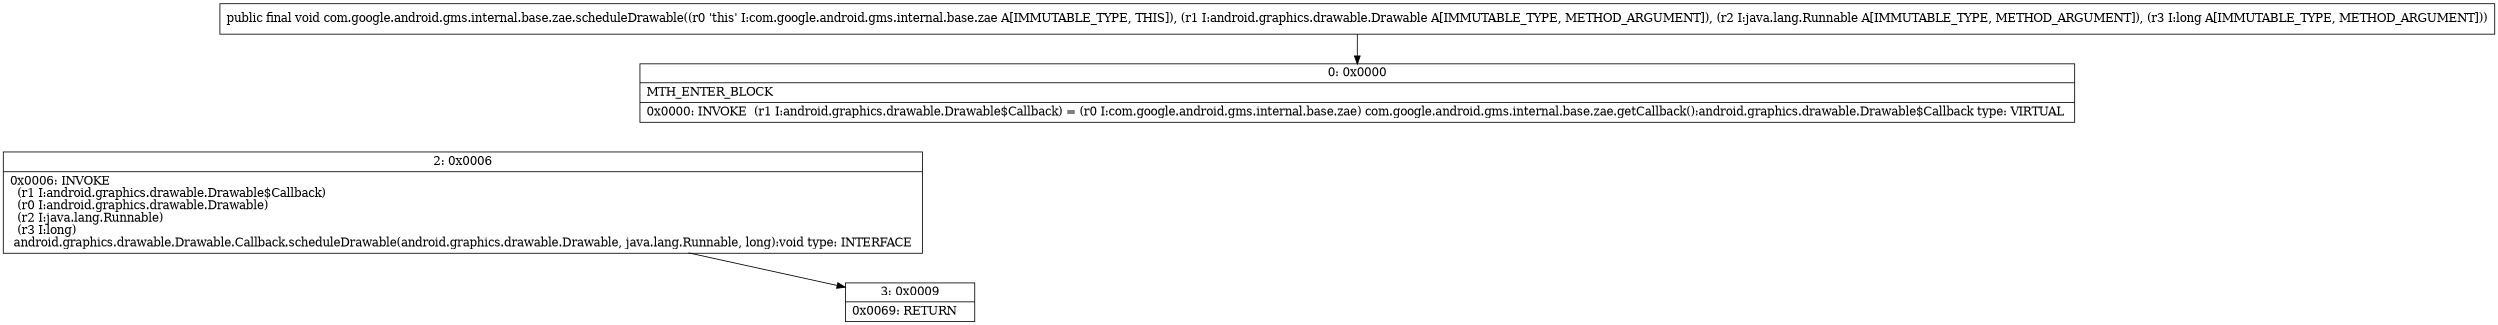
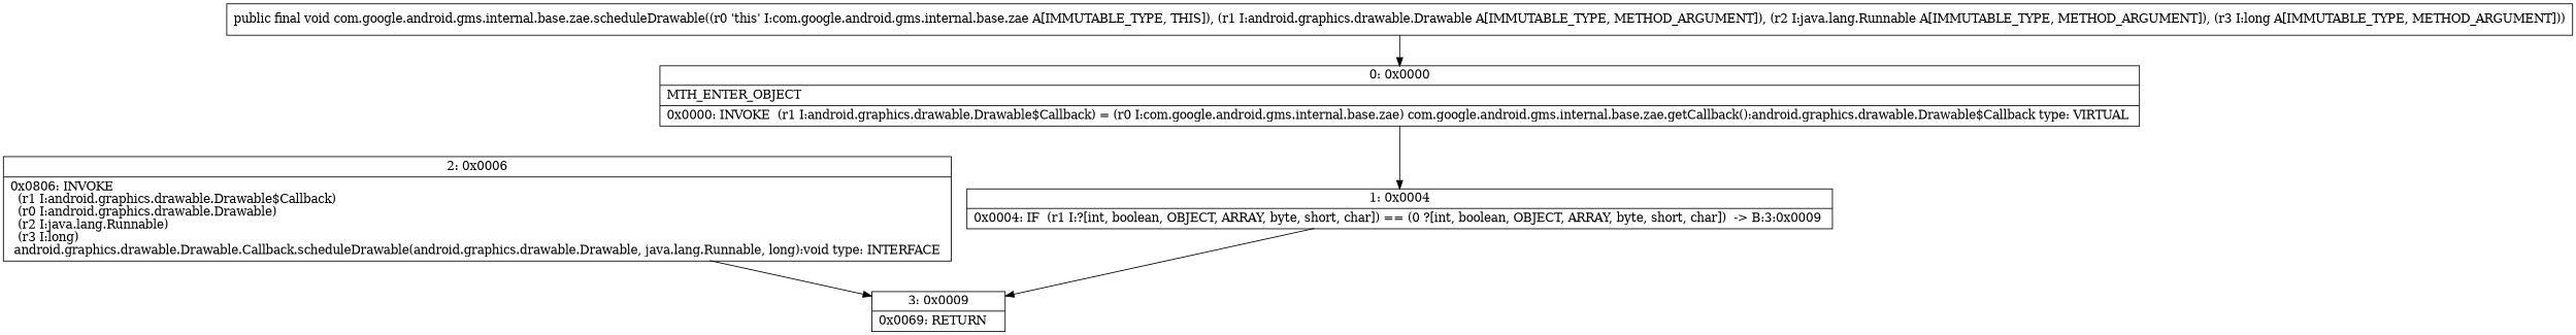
  digraph {
    node [shape=record]
-   n1 [label="{0\:\ 0x0000|MTH_ENTER_BLOCK\l|0x0000: INVOKE  (r1 I:android.graphics.drawable.Drawable$Callback) = (r0 I:com.google.android.gms.internal.base.zae) com.google.android.gms.internal.base.zae.getCallback():android.graphics.drawable.Drawable$Callback type: VIRTUAL \l}"]
+   n1 [label="{0\:\ 0x0000|MTH_ENTER_OBJECT\l|0x0000: INVOKE  (r1 I:android.graphics.drawable.Drawable$Callback) = (r0 I:com.google.android.gms.internal.base.zae) com.google.android.gms.internal.base.zae.getCallback():android.graphics.drawable.Drawable$Callback type: VIRTUAL \l}"]
+   n2 [label="{1\:\ 0x0004|0x0004: IF  (r1 I:?[int, boolean, OBJECT, ARRAY, byte, short, char]) == (0 ?[int, boolean, OBJECT, ARRAY, byte, short, char])  \-\> B:3:0x0009 \l}"]
    n3 [label="{3\:\ 0x0009|0x0069: RETURN   \l}"]
-   n4 [label="{2\:\ 0x0006|0x0006: INVOKE  \l  (r1 I:android.graphics.drawable.Drawable$Callback)\l  (r0 I:android.graphics.drawable.Drawable)\l  (r2 I:java.lang.Runnable)\l  (r3 I:long)\l android.graphics.drawable.Drawable.Callback.scheduleDrawable(android.graphics.drawable.Drawable, java.lang.Runnable, long):void type: INTERFACE \l}"]
+   n4 [label="{2\:\ 0x0006|0x0806: INVOKE  \l  (r1 I:android.graphics.drawable.Drawable$Callback)\l  (r0 I:android.graphics.drawable.Drawable)\l  (r2 I:java.lang.Runnable)\l  (r3 I:long)\l android.graphics.drawable.Drawable.Callback.scheduleDrawable(android.graphics.drawable.Drawable, java.lang.Runnable, long):void type: INTERFACE \l}"]
    n5 [label="{public final void com.google.android.gms.internal.base.zae.scheduleDrawable((r0 'this' I:com.google.android.gms.internal.base.zae A[IMMUTABLE_TYPE, THIS]), (r1 I:android.graphics.drawable.Drawable A[IMMUTABLE_TYPE, METHOD_ARGUMENT]), (r2 I:java.lang.Runnable A[IMMUTABLE_TYPE, METHOD_ARGUMENT]), (r3 I:long A[IMMUTABLE_TYPE, METHOD_ARGUMENT])) }"]
+   n1 -> n2
+   n2 -> n3
    n4 -> n3
    n5 -> n1
  }
